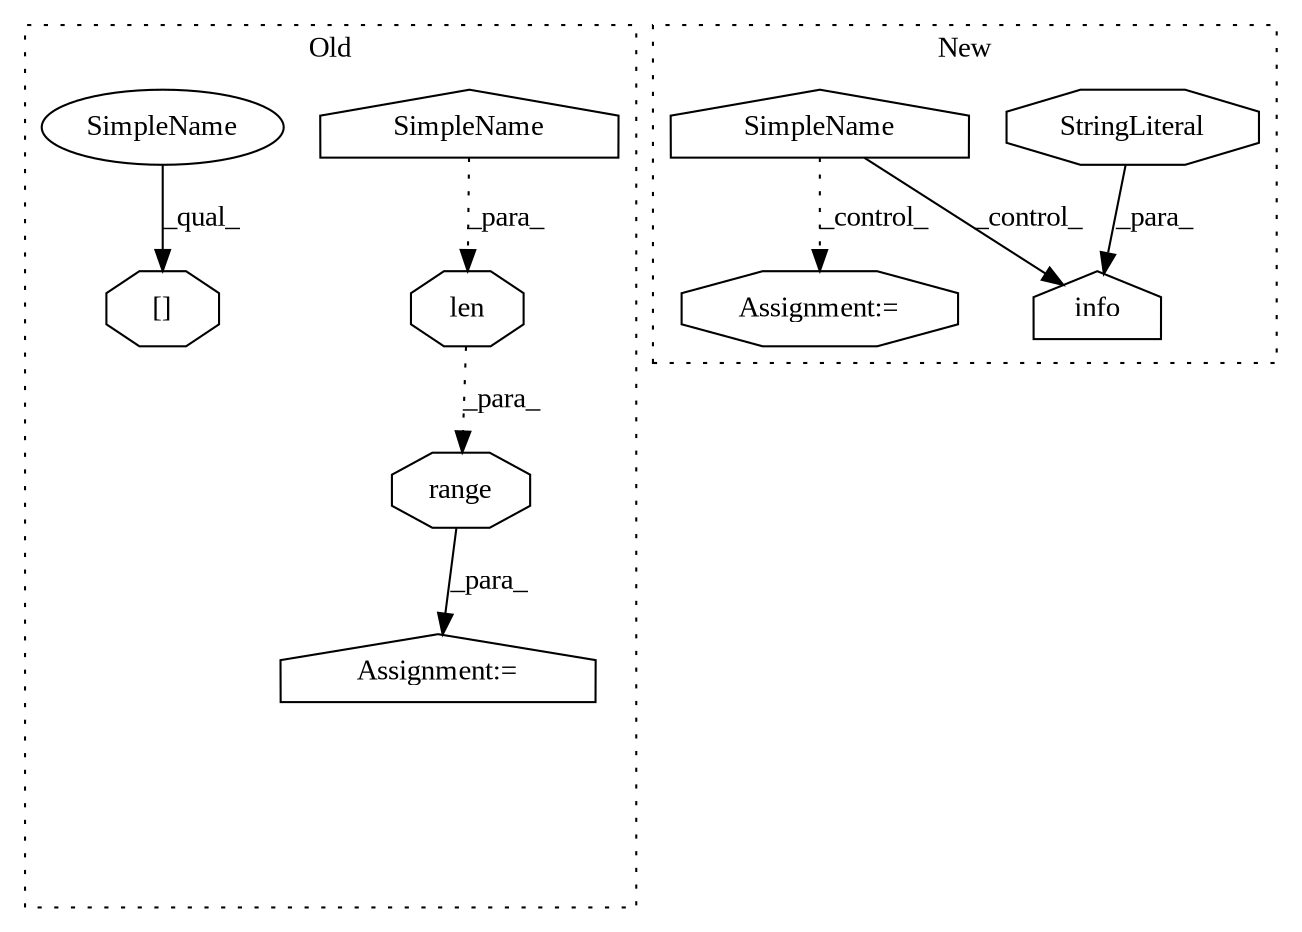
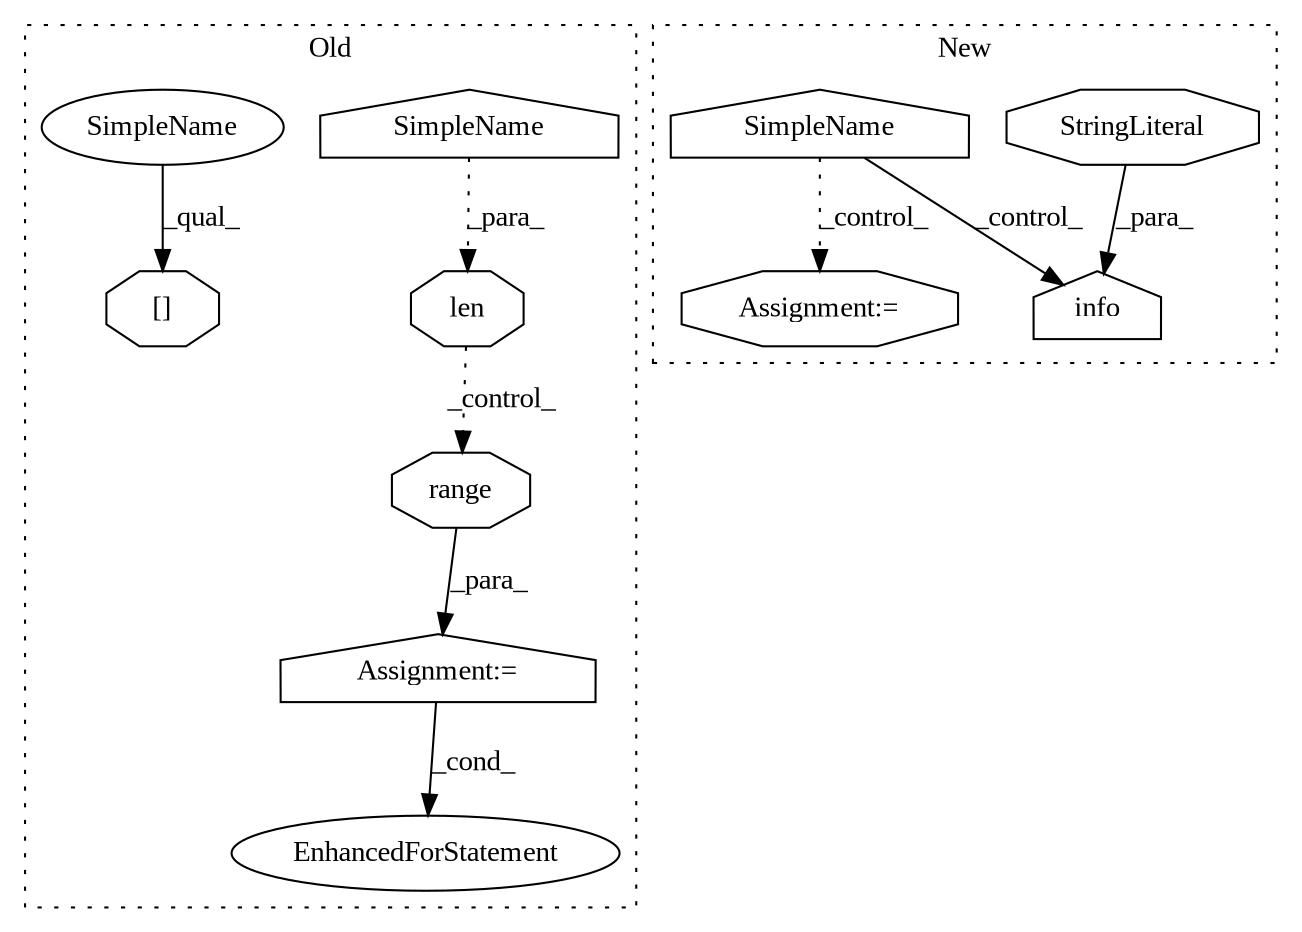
  digraph {
    fontname="Liberation Serif"
    node [a=32 fontname="Liberation Serif" l="61,2" s="7837,7928" shape=octagon]
    edge [fontname="Liberation Serif" style=solid]
    n1 [l="4,1" label=len s="7912,7926"]
    n2 [a=7 label="Assignment:=" shape=house]
+   n3 [a=70 label=EnhancedForStatement shape=ellipse]
    n4 [l="6,1" label=range s="7906,7927"]
    n5 [a=2 l="11,1" label="[]" s="7973,7999"]
    n6 [a=42 l=10 label=SimpleName s=7916 shape=house]
    n7 [a=42 l=10 label=SimpleName s=7973 shape=ellipse]
    n8 [l="5,1" label=info s="7519,7568" shape=house]
    n9 [a=45 l=44 label=StringLiteral s=7524]
    n10 [a=42 label=SimpleName shape=house l="" s=""]
    n11 [a=7 l=4 label="Assignment:=" s=7498]
    subgraph cluster_1 {
      label=Old
      style=dotted
      n1
      n2
+     n3
      n4
      n5
      n6
      n7
    }
    subgraph cluster_2 {
      label=New
      style=dotted
      n8
      n9
      n10
      n11
    }
-   n1 -> n4 [label=_para_ style=dotted]
+   n1 -> n4 [label=_control_ style=dotted]
+   n2 -> n3 [label=_cond_]
    n4 -> n2 [label=_para_]
    n6 -> n1 [label=_para_ style=dotted]
    n7 -> n5 [label=_qual_]
    n9 -> n8 [label=_para_]
    n10 -> n8 [label=_control_]
    n10 -> n11 [label=_control_ style=dotted]
  }
